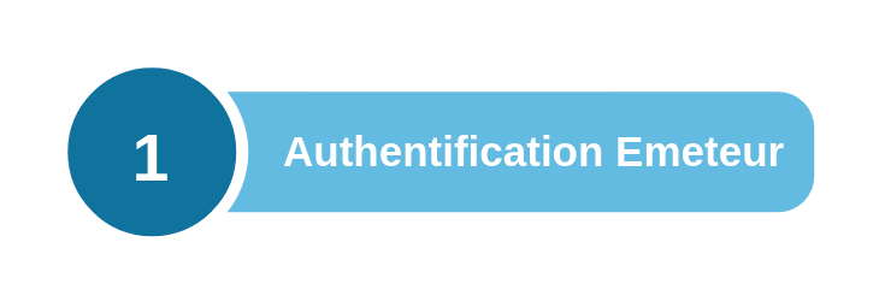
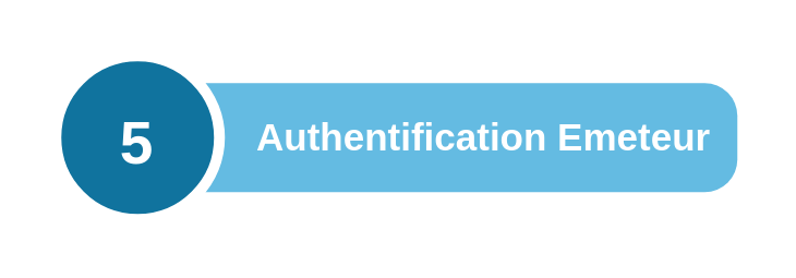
  <mxCell id="0" />
  <mxCell id="1" parent="0" />
  <mxCell id="2" value="Authentification Emeteur" style="shape=rect;rounded=1;whiteSpace=wrap;html=1;shadow=0;strokeColor=none;fillColor=#64BBE2;arcSize=30;fontSize=14;spacingLeft=42;fontStyle=1;fontColor=#FFFFFF;align=left;" vertex="1" parent="1"><mxGeometry x="50" y="30" width="220" height="40" as="geometry" /></mxCell>
- <mxCell id="3" value="1" style="shape=ellipse;perimeter=ellipsePerimeter;fontSize=22;fontStyle=1;shadow=0;strokeColor=#ffffff;fillColor=#10739E;strokeWidth=4;fontColor=#ffffff;align=center;" vertex="1" parent="1"><mxGeometry x="20" y="20" width="60" height="60" as="geometry" /></mxCell>
+ <mxCell id="3" value="5" style="shape=ellipse;perimeter=ellipsePerimeter;fontSize=22;fontStyle=1;shadow=0;strokeColor=#ffffff;fillColor=#10739E;strokeWidth=4;fontColor=#ffffff;align=center;" vertex="1" parent="1"><mxGeometry x="20" y="20" width="60" height="60" as="geometry" /></mxCell>
